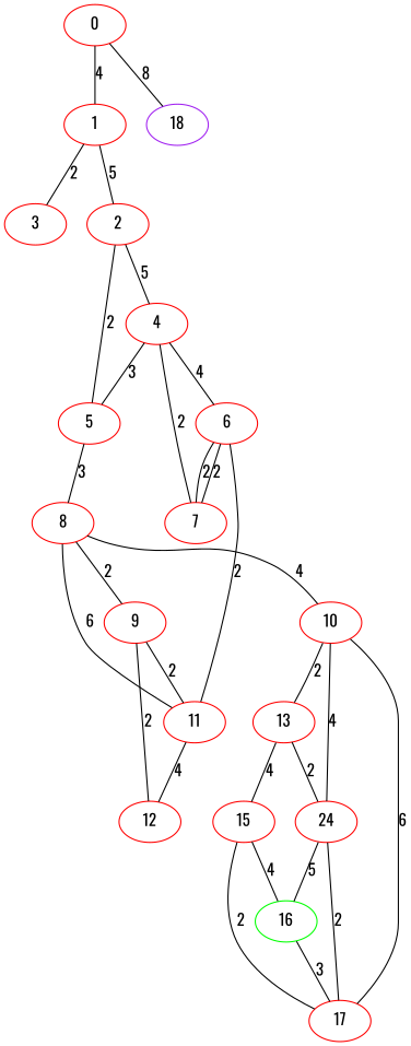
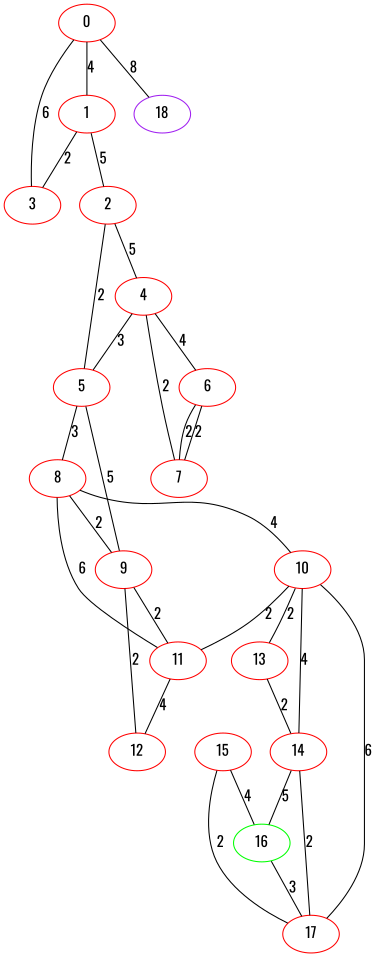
  graph {
    fontname=Oswald
    node [color=red fontname=Oswald weight=1]
    edge [fontname=Oswald]
    0
    1
    3
    18 [color=purple weight=4]
    2
    4
    5
    6
    7
    8
    9
    10
    11
    12
    13
-   14 [label=24]
+   14
    17
    15
    16 [color=green weight=2]
    0 -- 1 [label=4]
+   0 -- 3 [label=6]
    0 -- 18 [label=8]
    1 -- 3 [label=2]
    1 -- 2 [label=5]
    2 -- 4 [label=5]
    2 -- 5 [label=2]
    4 -- 5 [label=3]
    4 -- 6 [label=4]
    4 -- 7 [label=2]
    5 -- 8 [label=3]
+   5 -- 9 [label=5]
    6 -- 7 [label=2]
    6 -- 7 [label=2]
    8 -- 9 [label=2]
    8 -- 10 [label=4]
    8 -- 11 [label=6]
    9 -- 11 [label=2]
    9 -- 12 [label=2]
-   6 -- 11 [label=2]
+   10 -- 11 [label=2]
    10 -- 13 [label=2]
    10 -- 14 [label=4]
    10 -- 17 [label=6]
    11 -- 12 [label=4]
    13 -- 14 [label=2]
-   13 -- 15 [label=4]
    14 -- 17 [label=2]
    14 -- 16 [label=5]
    15 -- 17 [label=2]
    15 -- 16 [label=4]
    16 -- 17 [label=3]
  }
